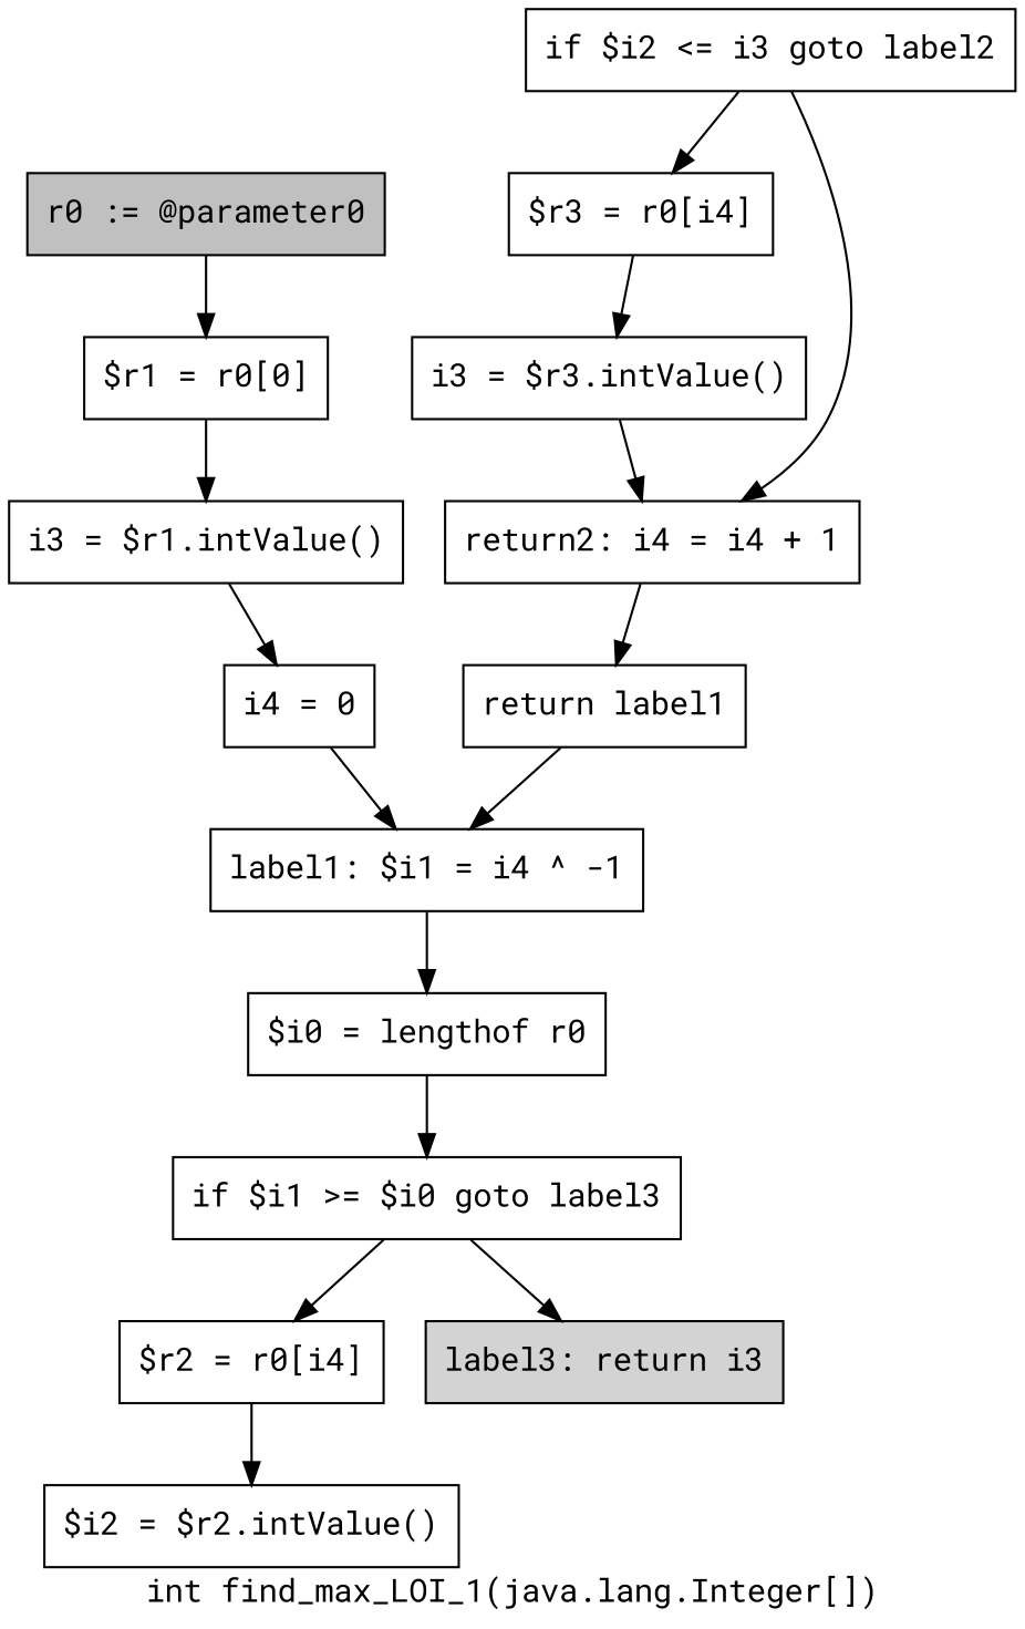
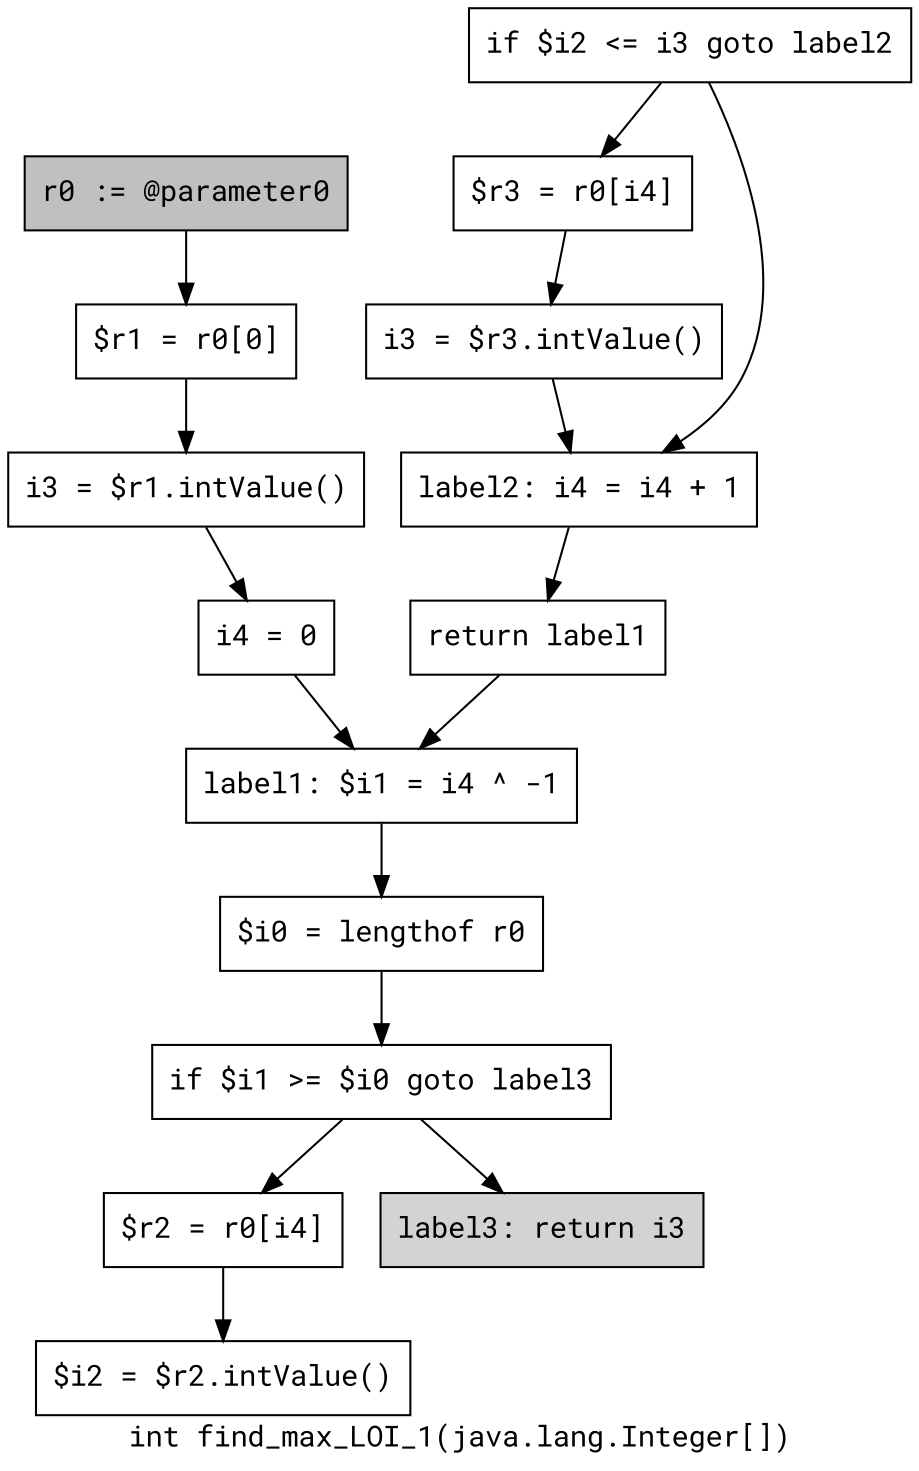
  digraph {
    fontname="Roboto Mono"
    label="int find_max_LOI_1(java.lang.Integer[])"
    node [fontname="Roboto Mono" shape=box]
    edge [fontname="Roboto Mono"]
    n1 [fillcolor=gray label="r0 := @parameter0" style=filled]
    n2 [label="$r1 = r0[0]"]
    n3 [label="i3 = $r1.intValue()"]
    n4 [label="i4 = 0"]
    n5 [label="label1: $i1 = i4 ^ -1"]
    n6 [label="$i0 = lengthof r0"]
    n7 [label="if $i1 >= $i0 goto label3"]
    n8 [label="$r2 = r0[i4]"]
    n9 [fillcolor=lightgray label="label3: return i3" style=filled]
    n10 [label="$i2 = $r2.intValue()"]
    n11 [label="if $i2 <= i3 goto label2"]
    n12 [label="$r3 = r0[i4]"]
-   n13 [label="return2: i4 = i4 + 1"]
+   n13 [label="label2: i4 = i4 + 1"]
    n14 [label="i3 = $r3.intValue()"]
    n15 [label="return label1"]
    n1 -> n2
    n2 -> n3
    n3 -> n4
    n4 -> n5
    n5 -> n6
    n6 -> n7
    n7 -> n8
    n7 -> n9
    n8 -> n10
    n11 -> n12
    n11 -> n13
    n12 -> n14
    n13 -> n15
    n14 -> n13
    n15 -> n5
  }
